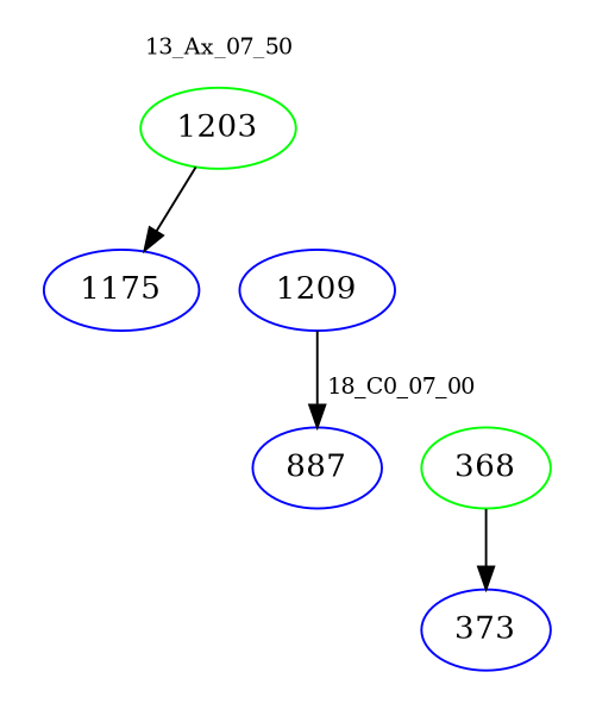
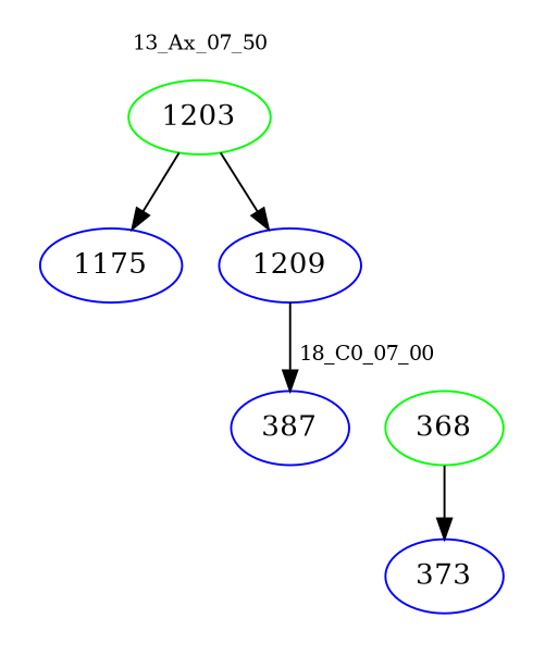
  digraph {
    node [color=blue]
    edge [color=black]
    n1 [color=green label=1203]
    n2 [label=1175]
    n3 [label=1209]
    n4 [color=green label=368]
    n5 [label=373]
-   n6 [label=887]
+   n6 [label=387]
    subgraph cluster_1 {
      color=white
      fontsize=10
      label="13_Ax_07_50"
      n1
      n2
      n3
    }
    subgraph cluster_2 {
      color=white
      fontsize=10
      label="18_C0_07_00"
      n4
      n5
      n6
    }
    n1 -> n2
+   n1 -> n3
    n3 -> n6
    n4 -> n5
  }
